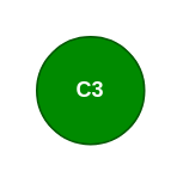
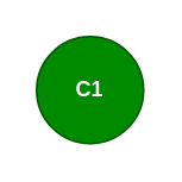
  <mxCell id="0" />
  <mxCell id="1" parent="0" />
- <mxCell id="2" value="C3" style="ellipse;whiteSpace=wrap;html=1;aspect=fixed;fillColor=#008a00;strokeColor=#005700;fontColor=#ffffff;fontStyle=1" parent="1" vertex="1"><mxGeometry x="20" y="20" width="60" height="60" as="geometry" /></mxCell>
+ <mxCell id="2" value="C1" style="ellipse;whiteSpace=wrap;html=1;aspect=fixed;fillColor=#008a00;strokeColor=#005700;fontColor=#ffffff;fontStyle=1" parent="1" vertex="1"><mxGeometry x="20" y="20" width="60" height="60" as="geometry" /></mxCell>
